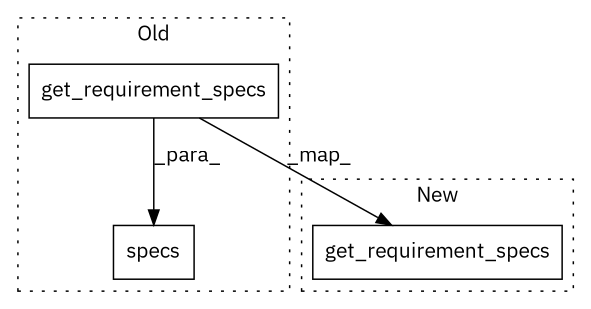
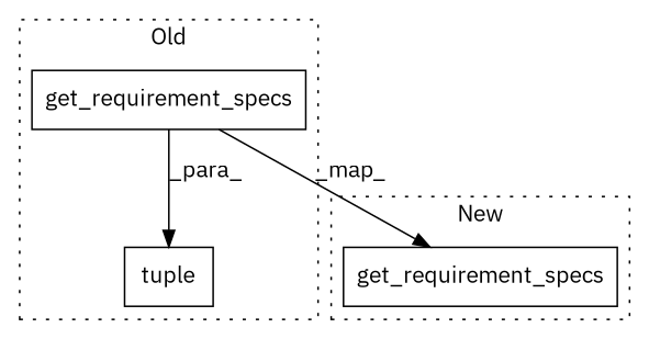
  digraph {
    fontname="IBM Plex Sans"
    node [a=32 l=23 shape=box fontname="IBM Plex Sans"]
    edge [fontname="IBM Plex Sans"]
    n1 [label=get_requirement_specs s=6801]
-   n2 [l="6,1" label=specs s="6786,6824"]
+   n2 [l="6,1" label=tuple s="6786,6824"]
    n3 [label=get_requirement_specs s=6795]
    subgraph cluster_1 {
      label=Old
      style=dotted
      n1
      n2
    }
    subgraph cluster_2 {
      label=New
      style=dotted
      n3
    }
    n1 -> n2 [label=_para_]
    n1 -> n3 [label=_map_]
  }
